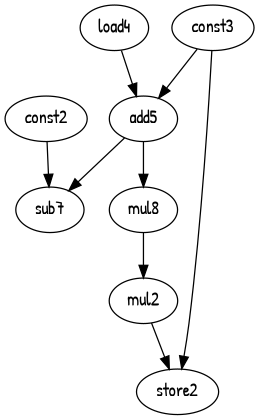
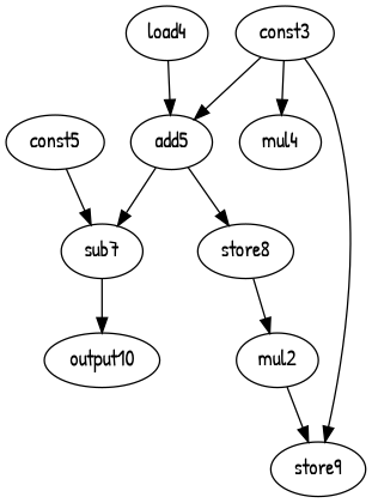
  digraph {
    fontname="Patrick Hand"
    node [fontname="Patrick Hand" opcode=mul]
    edge [fontname="Patrick Hand" operand=1]
    n1 [label=load4 opcode=load]
    add5 [opcode=add]
+   mul4
    n4 [label=mul2]
-   store9 [opcode=store label=store2]
+   store9 [opcode=store]
    sub7 [opcode=sub]
-   mul8
-   const2 [opcode=const]
+   mul8 [label=store8]
+   const2 [opcode=const label=const5]
+   output10 [opcode=output]
    const3 [opcode=const]
    n1 -> add5 [operand=0]
    add5 -> sub7
    add5 -> mul8
    n4 -> store9
+   sub7 -> output10 [operand=0]
    mul8 -> n4
    const2 -> sub7 [operand=0]
    const3 -> add5
+   const3 -> mul4
    const3 -> store9 [operand=0]
  }
